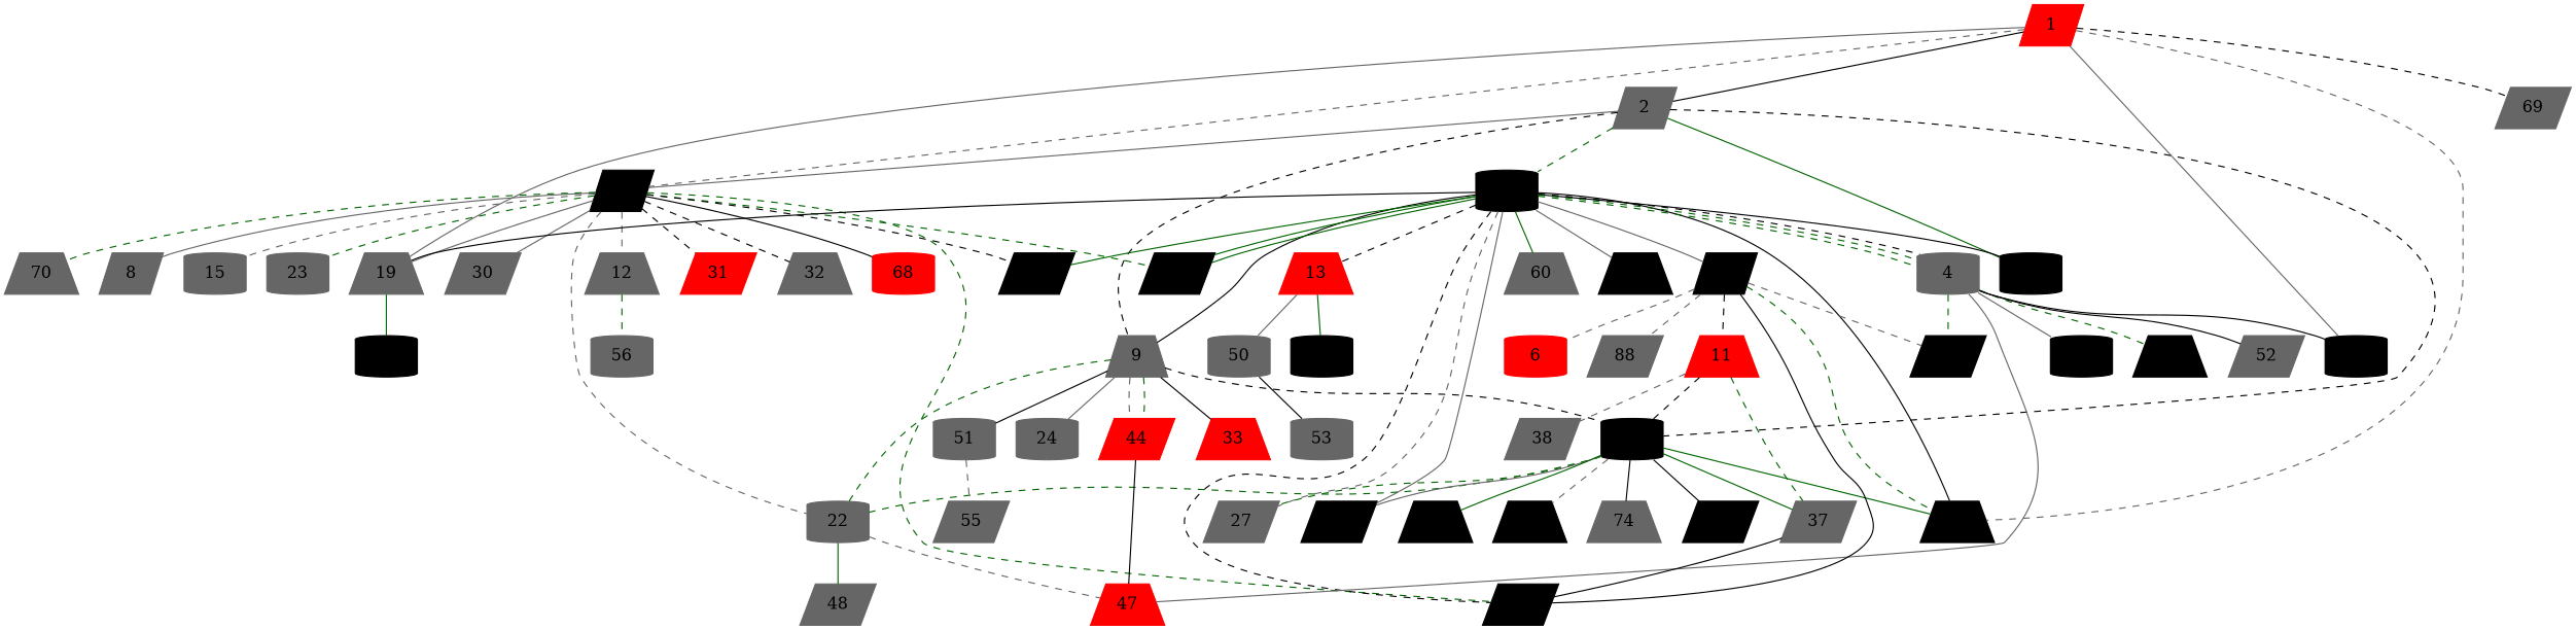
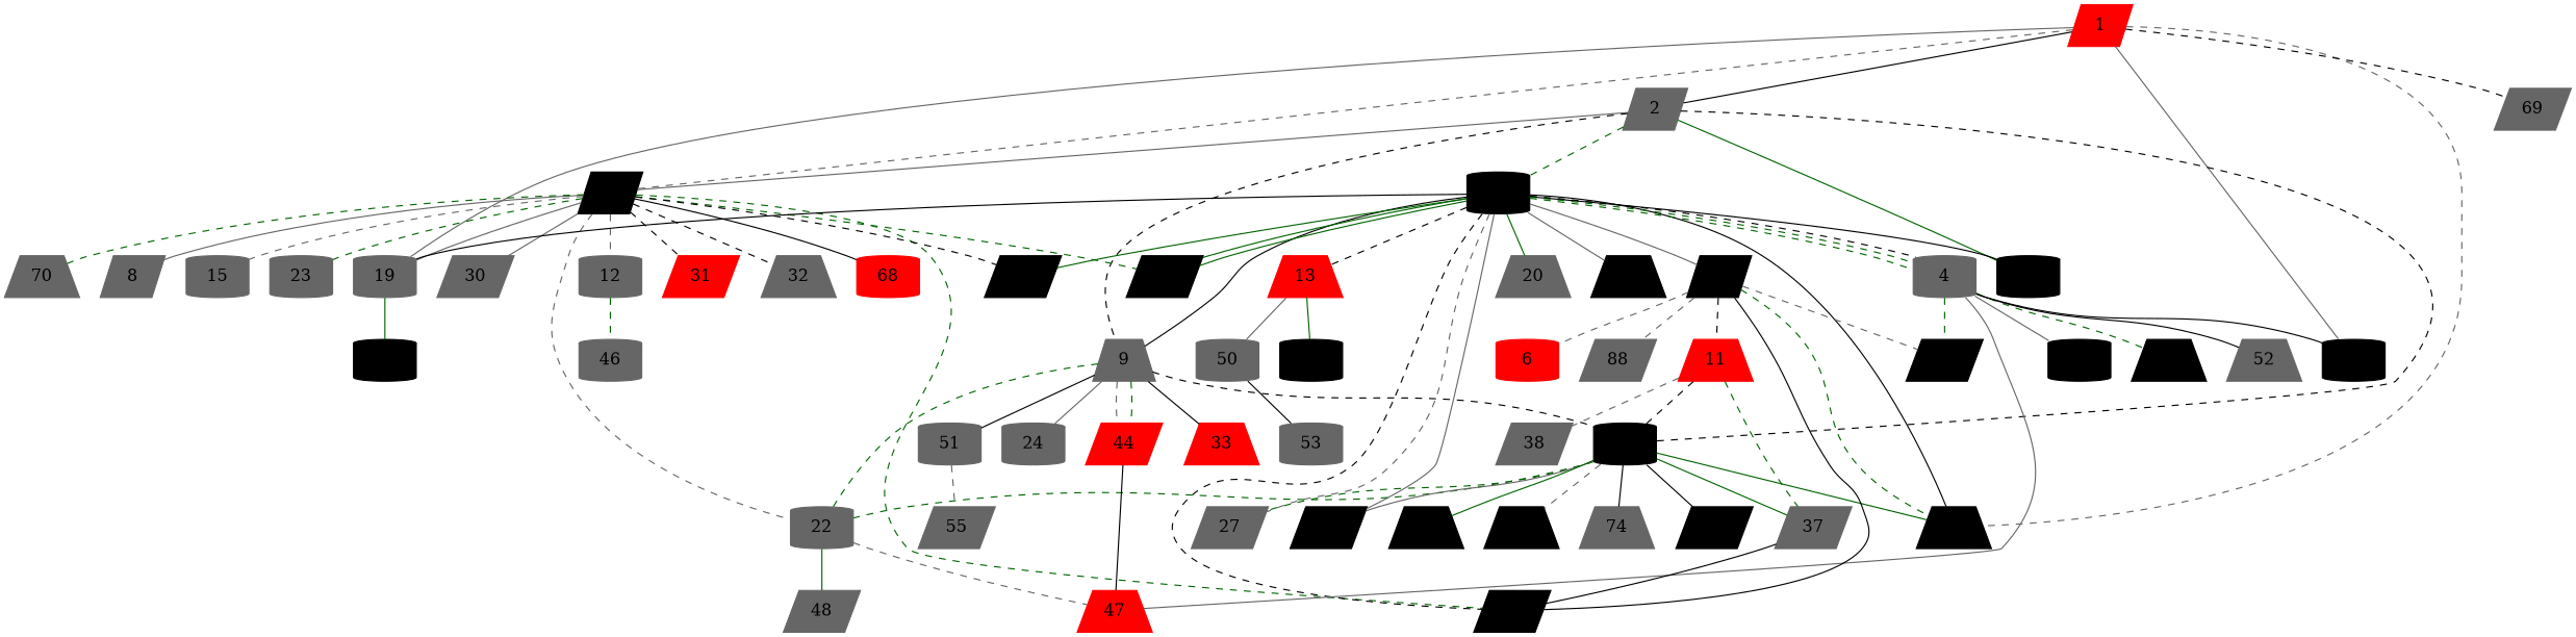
  graph {
    node [color=gray40 shape=parallelogram style=filled]
    edge [color=black style=dashed]
    1 [color=red super="+63"]
    2 [super="+14"]
    7 [color=black super="+39"]
-   19 [shape=trapezium super="+73"]
+   19 [shape=cylinder super="+73"]
    42 [color=black shape=trapezium super="+72"]
    62 [color=black shape=cylinder]
    69
    3 [color=black shape=cylinder super="+28"]
    9 [shape=trapezium super="+25"]
    16 [color=black shape=cylinder]
    21 [color=black shape=cylinder super="+43"]
    45 [color=black]
    61 [color=black super="+76"]
    67 [color=black]
    8
-   12 [shape=trapezium super="+26"]
+   12 [shape=cylinder super="+26"]
    15 [shape=cylinder]
    22 [shape=cylinder super="+75"]
    23 [shape=cylinder]
    30
    31 [color=red]
    32 [shape=trapezium]
    68 [color=red shape=cylinder]
    70 [shape=trapezium]
    29 [color=black shape=cylinder]
    4 [shape=cylinder super="+35"]
    5 [color=black super="+36"]
    13 [color=red shape=trapezium super="+59"]
-   20 [shape=trapezium label=60]
+   20 [shape=trapezium]
    27
    49 [color=black]
    54 [color=black shape=trapezium]
    24 [shape=cylinder super="+41"]
    33 [color=red shape=trapezium]
    44 [color=red super="+64"]
    51 [shape=cylinder]
    37 [super="+46"]
    34 [color=black]
    40 [color=black shape=trapezium]
    66 [color=black shape=trapezium]
    74 [shape=trapezium]
    10 [color=black]
    17 [color=black shape=trapezium super="+18"]
    47 [color=red shape=trapezium super="+71"]
-   52
+   52 [shape=trapezium]
    57 [color=black shape=cylinder]
    6 [color=red shape=cylinder]
    11 [color=red shape=trapezium]
    n49 [label=88]
    50 [shape=cylinder]
    65 [color=black shape=cylinder]
    38
-   56 [shape=cylinder]
+   56 [shape=cylinder label=46]
    48
    55
    53 [shape=cylinder]
    1 -- 2 [style=solid]
    1 -- 7 [color=gray40]
    1 -- 19 [color=gray40 style=solid]
    1 -- 42 [color=gray40]
    1 -- 62 [color=gray40 style=solid]
    1 -- 69
    2 -- 7 [color=gray40 style=solid]
    2 -- 3 [color=darkgreen]
    2 -- 9
    2 -- 16 [color=darkgreen style=solid]
    2 -- 21
    7 -- 19 [color=gray40 style=solid]
    7 -- 45 [color=darkgreen]
    7 -- 61 [color=darkgreen]
    7 -- 67
    7 -- 8 [color=gray40 style=solid]
    7 -- 12 [color=gray40]
    7 -- 15 [color=gray40]
    7 -- 22 [color=gray40 weight=2]
    7 -- 23 [color=darkgreen]
    7 -- 30 [color=gray40 style=solid]
    7 -- 31
    7 -- 32
    7 -- 68 [style=solid]
    7 -- 70 [color=darkgreen]
    19 -- 29 [color=darkgreen style=solid]
    3 -- 19 [style=solid]
    3 -- 42 [style=solid]
    3 -- 9 [style=solid]
    3 -- 16 [style=solid]
    3 -- 45 [color=darkgreen style=solid]
    3 -- 45 [color=darkgreen style=solid]
    3 -- 61
    3 -- 67 [color=darkgreen style=solid]
    3 -- 4 [color=darkgreen]
    3 -- 4 [color=darkgreen]
    3 -- 4
    3 -- 5 [color=gray40 style=solid]
    3 -- 13
    3 -- 20 [color=darkgreen style=solid]
    3 -- 27 [color=gray40]
    3 -- 49 [color=gray40 style=solid]
    3 -- 54 [color=gray40 style=solid]
    9 -- 21
    9 -- 22 [color=darkgreen]
    9 -- 24 [color=gray40 style=solid]
    9 -- 33 [style=solid]
    9 -- 44 [color=gray40]
    9 -- 44 [color=darkgreen]
    9 -- 51 [style=solid]
    21 -- 42 [color=darkgreen style=solid]
    21 -- 22 [color=darkgreen]
    21 -- 27 [color=darkgreen]
    21 -- 49 [color=gray40 style=solid]
    21 -- 37 [color=darkgreen style=solid]
    21 -- 34 [style=solid]
    21 -- 40 [color=darkgreen style=solid]
    21 -- 66 [color=gray40]
    21 -- 74 [style=solid]
    12 -- 56 [color=darkgreen]
    22 -- 47 [color=gray40]
    22 -- 48 [color=darkgreen style=solid]
    4 -- 62 [style=solid]
    4 -- 10 [color=darkgreen]
    4 -- 17 [color=darkgreen]
    4 -- 47 [color=gray40 style=solid]
    4 -- 52 [style=solid]
    4 -- 57 [color=gray40 style=solid]
    5 -- 42 [color=darkgreen]
    5 -- 61 [style=solid]
    5 -- 10 [color=gray40]
    5 -- 6 [color=gray40]
    5 -- 11
    5 -- n49 [color=gray40]
    13 -- 50 [color=gray40 style=solid]
    13 -- 65 [color=darkgreen style=solid]
    44 -- 47 [style=solid]
    51 -- 55 [color=gray40]
    37 -- 61 [style=solid]
    11 -- 21
    11 -- 37 [color=darkgreen]
    11 -- 38 [color=gray40]
    50 -- 53 [style=solid]
  }
